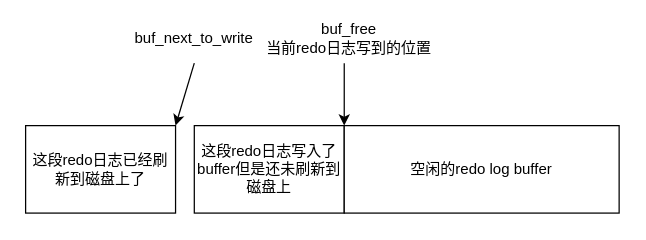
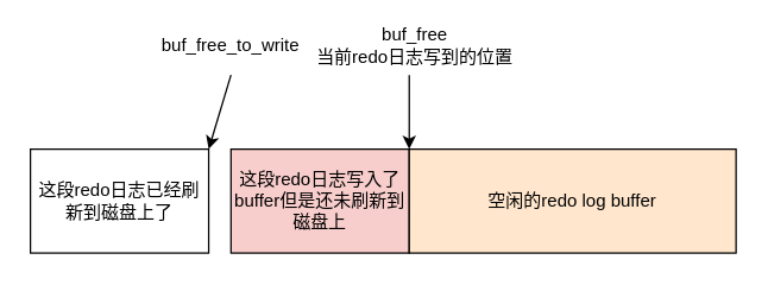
  <mxCell id="0" />
  <mxCell id="1" parent="0" />
  <mxCell id="2" value="这段redo日志已经刷新到磁盘上了" style="rounded=0;whiteSpace=wrap;html=1;" vertex="1" parent="1"><mxGeometry x="20" y="100" width="120" height="70" as="geometry" /></mxCell>
- <mxCell id="3" value="这段redo日志写入了buffer但是还未刷新到磁盘上" style="rounded=0;whiteSpace=wrap;html=1;" vertex="1" parent="1"><mxGeometry x="155" y="100" width="120" height="70" as="geometry" /></mxCell>
- <mxCell id="4" value="空闲的redo log buffer" style="rounded=0;whiteSpace=wrap;html=1;" vertex="1" parent="1"><mxGeometry x="275" y="100" width="220" height="70" as="geometry" /></mxCell>
+ <mxCell id="3" value="这段redo日志写入了buffer但是还未刷新到磁盘上" style="rounded=0;whiteSpace=wrap;html=1;fillColor=#f8cecc;" vertex="1" parent="1"><mxGeometry x="155" y="100" width="120" height="70" as="geometry" /></mxCell>
+ <mxCell id="4" value="空闲的redo log buffer" style="rounded=0;whiteSpace=wrap;html=1;fillColor=#ffe6cc;" vertex="1" parent="1"><mxGeometry x="275" y="100" width="220" height="70" as="geometry" /></mxCell>
  <mxCell id="5" value="" style="endArrow=classic;html=1;entryX=1;entryY=0;entryDx=0;entryDy=0;" edge="1" parent="1" target="2"><mxGeometry width="50" height="50" relative="1" as="geometry"><mxPoint x="155" y="50" as="sourcePoint" /><mxPoint x="175" y="30" as="targetPoint" /></mxGeometry></mxCell>
- <mxCell id="6" value="buf_next_to_write" style="text;html=1;strokeColor=none;fillColor=none;align=center;verticalAlign=middle;whiteSpace=wrap;rounded=0;" vertex="1" parent="1"><mxGeometry x="135" y="20" width="40" height="20" as="geometry" /></mxCell>
+ <mxCell id="6" value="buf_free_to_write" style="text;html=1;strokeColor=none;fillColor=none;align=center;verticalAlign=middle;whiteSpace=wrap;rounded=0;" vertex="1" parent="1"><mxGeometry x="135" y="20" width="40" height="20" as="geometry" /></mxCell>
  <mxCell id="7" value="" style="endArrow=classic;html=1;entryX=1;entryY=0;entryDx=0;entryDy=0;" edge="1" parent="1"><mxGeometry width="50" height="50" relative="1" as="geometry"><mxPoint x="275" y="50" as="sourcePoint" /><mxPoint x="275" y="100" as="targetPoint" /></mxGeometry></mxCell>
  <mxCell id="8" value="buf_free&lt;br&gt;当前redo日志写到的位置" style="text;html=1;strokeColor=none;fillColor=none;align=center;verticalAlign=middle;whiteSpace=wrap;rounded=0;" vertex="1" parent="1"><mxGeometry x="209" y="20" width="140" height="20" as="geometry" /></mxCell>
